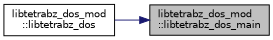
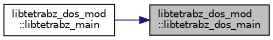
  digraph {
    rankdir=RL
    node [color=black fontname=Helvetica fontsize=10 shape=record style=filled]
    n1 [fillcolor=grey75 fontcolor=black height=0.2 label="libtetrabz_dos_mod\l::libtetrabz_dos_main" width=0.4]
-   n2 [fillcolor=white height=0.2 label="libtetrabz_dos_mod\l::libtetrabz_dos" width=0.4]
+   n2 [fillcolor=white height=0.2 label="libtetrabz_dos_mod\l::libtetrabz_main" width=0.4]
    n1 -> n2 [color=midnightblue dir=back fontname=Helvetica fontsize=10 labelfontname=Helvetica labelfontsize=10 style=solid]
  }
